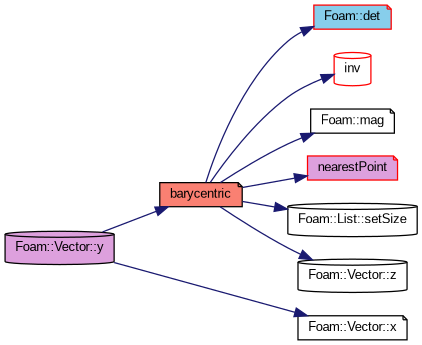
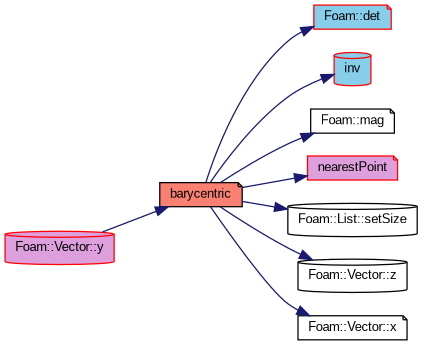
  digraph {
    fontname="Liberation Sans"
    rankdir=LR
    node [color=black fillcolor=white fontname="Liberation Sans" fontsize=10 shape=note style=filled]
    edge [color=midnightblue fontname="Liberation Sans" fontsize=10 labelfontname=FreeSans labelfontsize=10 style=solid]
    n1 [fillcolor=salmon fontcolor=black height=0.2 label=barycentric width=0.4]
    n2 [color=red fillcolor=skyblue height=0.2 label="Foam::det" width=0.4]
-   n3 [color=red height=0.2 label=inv shape=cylinder width=0.4]
+   n3 [color=red fillcolor=skyblue height=0.2 label=inv shape=cylinder width=0.4]
    n4 [height=0.2 label="Foam::mag" width=0.4]
    n5 [color=red fillcolor=plum height=0.2 label=nearestPoint width=0.4]
    n6 [height=0.2 label="Foam::List::setSize" shape=cylinder width=0.4]
    n7 [height=0.2 label="Foam::Vector::x" width=0.4]
    n8 [height=0.2 label="Foam::Vector::z" shape=cylinder width=0.4]
-   n9 [fillcolor=plum height=0.2 label="Foam::Vector::y" shape=cylinder width=0.4]
+   n9 [color=red fillcolor=plum height=0.2 label="Foam::Vector::y" shape=cylinder width=0.4]
    n1 -> n2
    n1 -> n3
    n1 -> n4
    n1 -> n5
    n1 -> n6
-   n9 -> n7
+   n1 -> n7
    n1 -> n8
    n9 -> n1
  }
